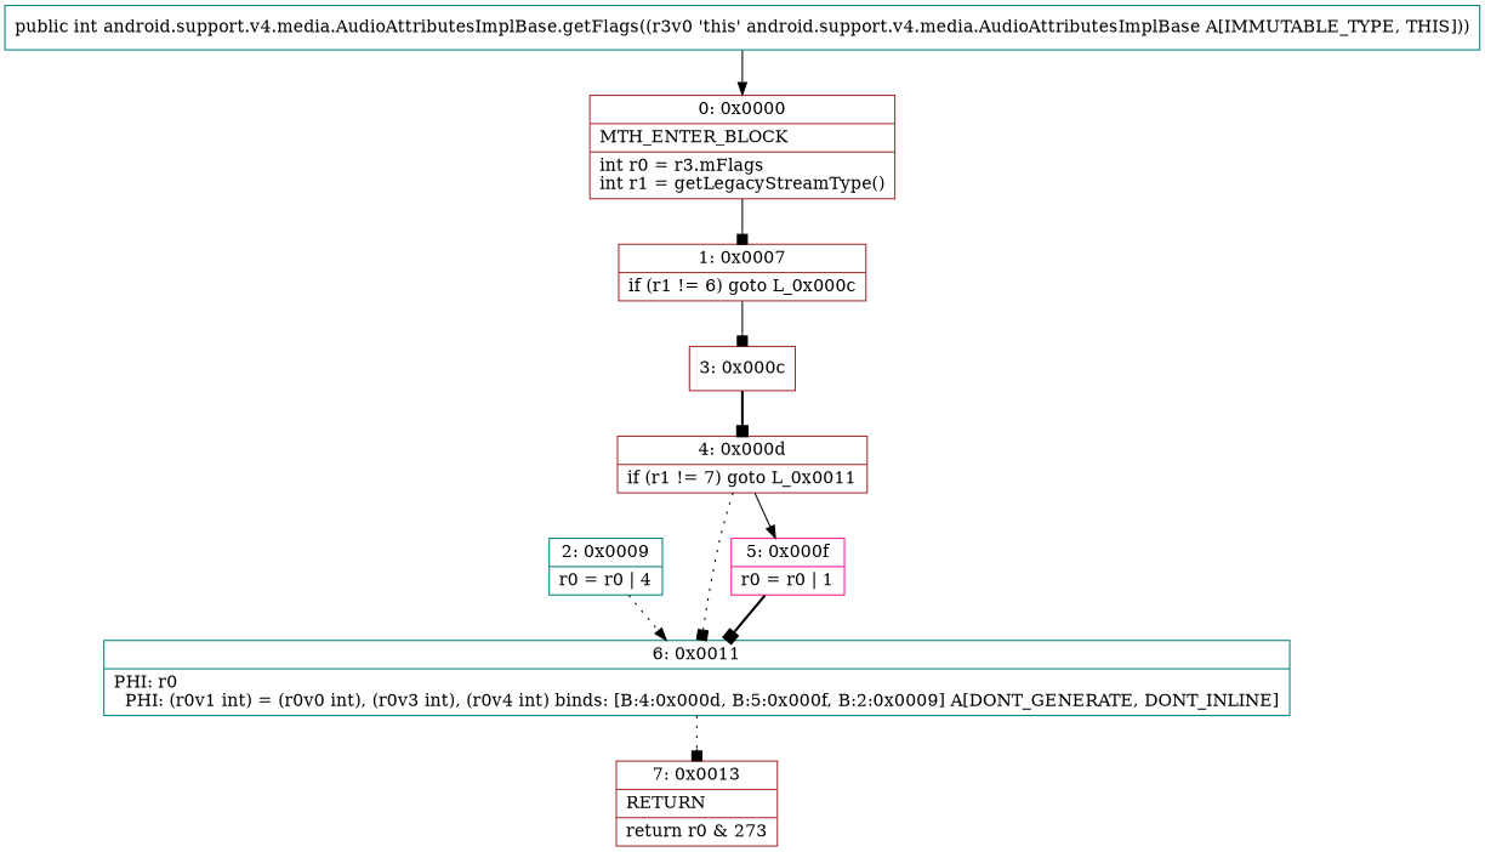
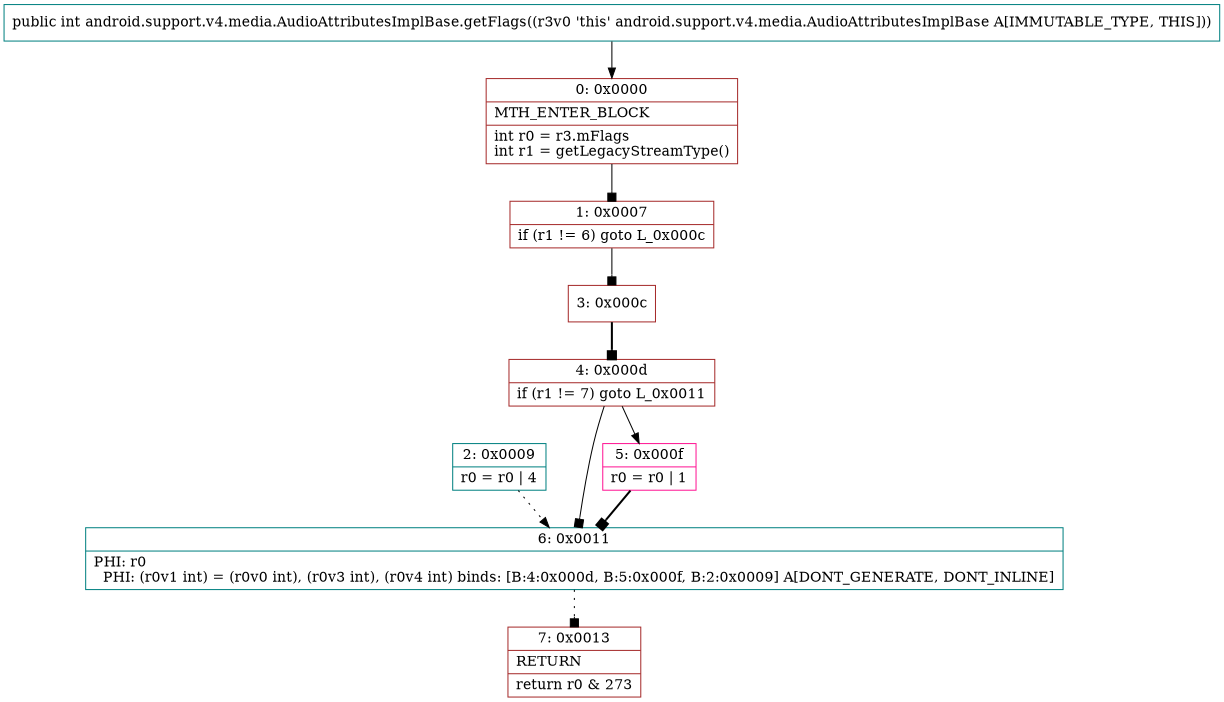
  digraph {
    node [color=brown shape=record]
    edge [arrowhead=box style=solid]
    n1 [label="{0\:\ 0x0000|MTH_ENTER_BLOCK\l|int r0 = r3.mFlags\lint r1 = getLegacyStreamType()\l}"]
    n2 [label="{1\:\ 0x0007|if (r1 != 6) goto L_0x000c\l}"]
    n3 [label="{3\:\ 0x000c}"]
    n4 [color=teal label="{2\:\ 0x0009|r0 = r0 \| 4\l}"]
    n5 [color=teal label="{6\:\ 0x0011|PHI: r0 \l  PHI: (r0v1 int) = (r0v0 int), (r0v3 int), (r0v4 int) binds: [B:4:0x000d, B:5:0x000f, B:2:0x0009] A[DONT_GENERATE, DONT_INLINE]\l}"]
    n6 [label="{4\:\ 0x000d|if (r1 != 7) goto L_0x0011\l}"]
    n7 [label="{7\:\ 0x0013|RETURN\l|return r0 & 273\l}"]
    n8 [color=deeppink label="{5\:\ 0x000f|r0 = r0 \| 1\l}"]
    n9 [color=teal label="{public int android.support.v4.media.AudioAttributesImplBase.getFlags((r3v0 'this' android.support.v4.media.AudioAttributesImplBase A[IMMUTABLE_TYPE, THIS])) }"]
    n1 -> n2
    n2 -> n3
    n3 -> n6 [style=bold]
    n4 -> n5 [arrowhead=normal style=dotted]
    n5 -> n7 [style=dotted]
-   n6 -> n5 [style=dotted]
+   n6 -> n5
    n6 -> n8 [arrowhead=normal]
    n8 -> n5 [style=bold]
    n9 -> n1 [arrowhead=normal]
  }
